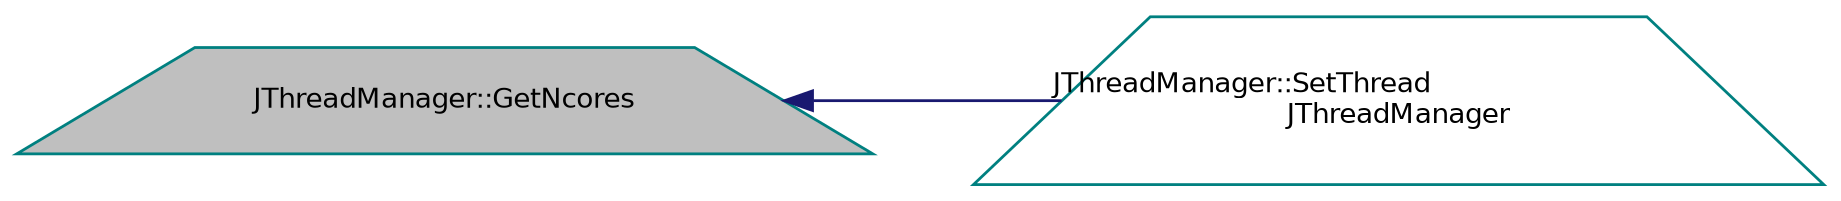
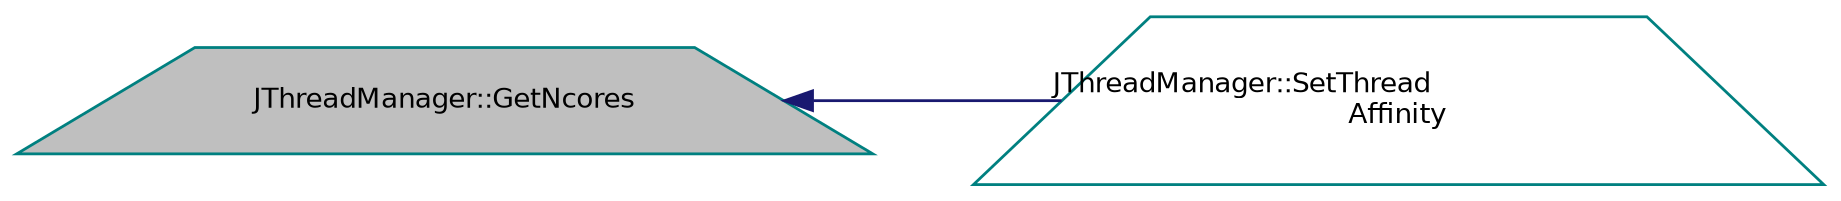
  digraph {
    rankdir=LR
    node [color=teal fontname=Helvetica fontsize=10 shape=trapezium style=filled]
    n1 [fillcolor=grey75 fontcolor=black height=0.2 label="JThreadManager::GetNcores" width=0.4]
-   n2 [fillcolor=white height=0.2 label="JThreadManager::SetThread\lJThreadManager" width=0.4]
+   n2 [fillcolor=white height=0.2 label="JThreadManager::SetThread\lAffinity" width=0.4]
    n1 -> n2 [color=midnightblue dir=back fontname=Helvetica fontsize=10 labelfontname=Helvetica labelfontsize=10 style=solid]
  }
